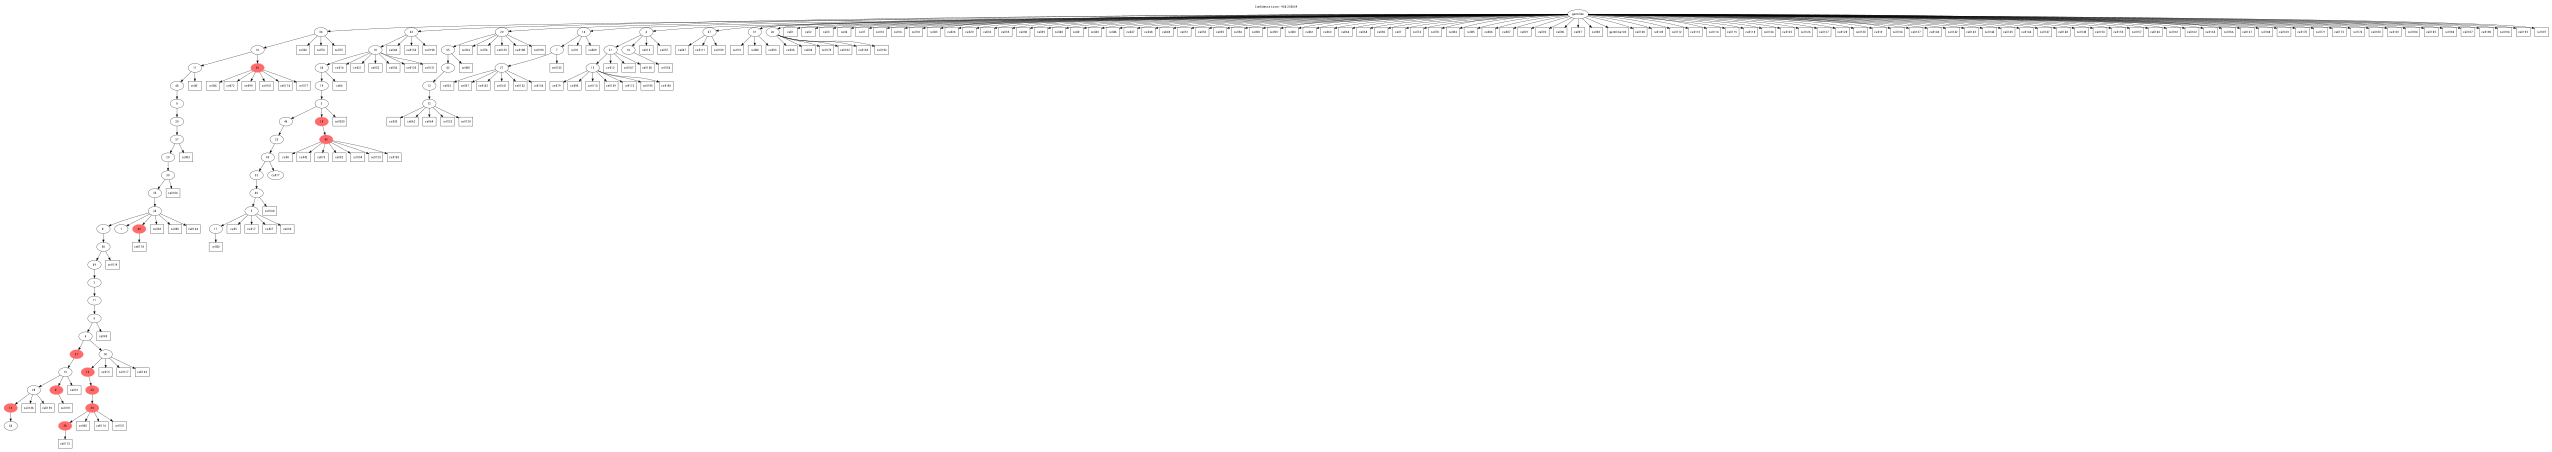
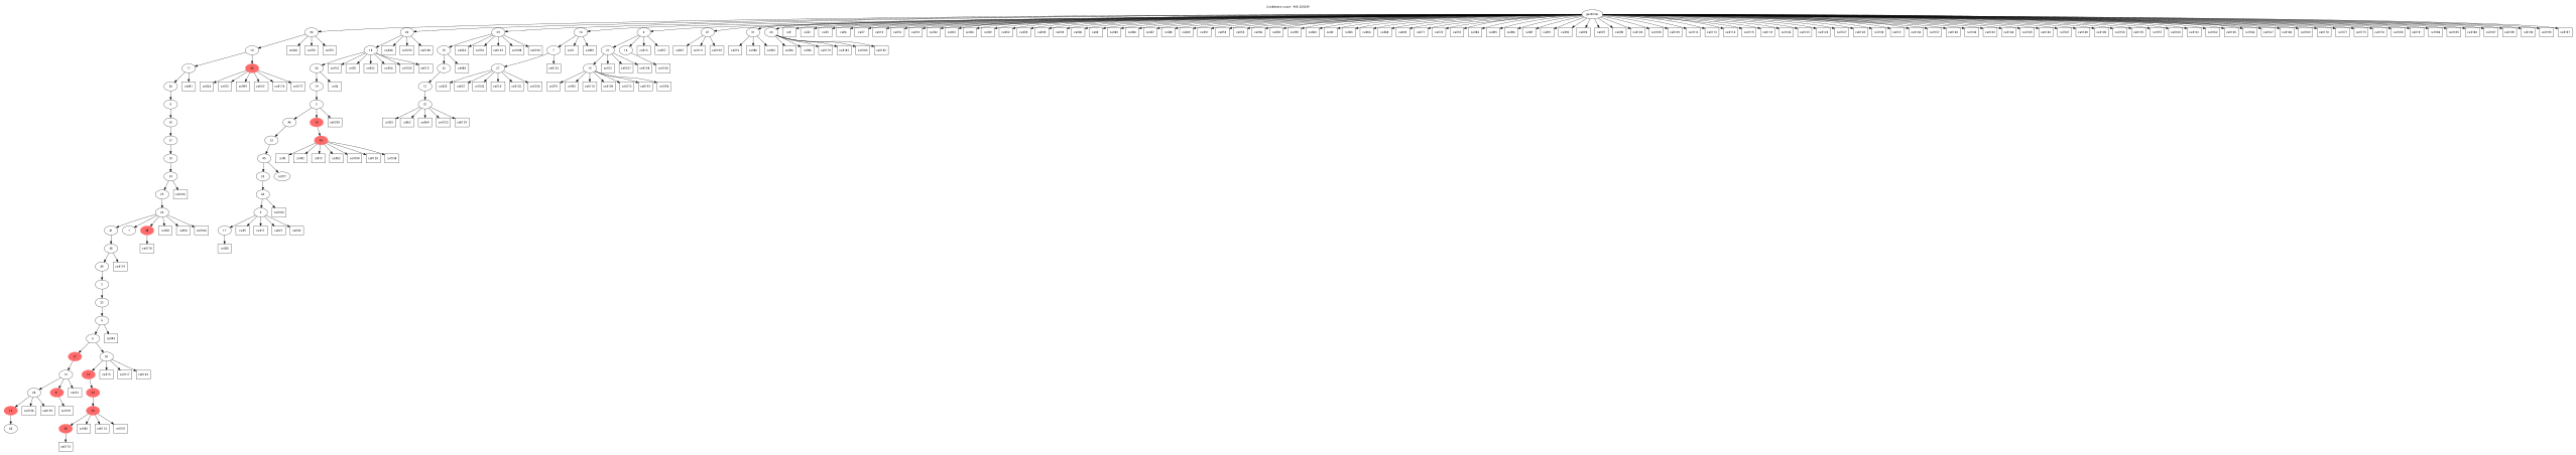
  digraph {
    fontname="Roboto Condensed"
    label="Confidence score: -908.205039"
    labelloc=t
    node [fontname="Roboto Condensed" shape=box]
    edge [fontname="Roboto Condensed"]
    n1 [color=indianred1 label=13 style=filled shape=""]
    n2 [label=44 shape=""]
    n3 [label=28 shape=""]
    cell136
    cell159
    n6 [label=13 shape=""]
    n7 [color=indianred1 label=41 style=filled shape=""]
    cell31
    cell191
    n10 [color=indianred1 label=37 style=filled shape=""]
    n11 [color=indianred1 label=39 style=filled shape=""]
    n12 [color=indianred1 label=38 style=filled shape=""]
    cell65
    cell116
    cell151
    cell173
    n17 [color=indianred1 label=20 style=filled shape=""]
    n18 [color=indianred1 label=10 style=filled shape=""]
    n19 [label=50 shape=""]
    cell15
    cell117
    cell163
    n23 [label=6 shape=""]
    n24 [label=9 shape=""]
    cell45
    n26 [label=22 shape=""]
    n27 [label=2 shape=""]
    n28 [label=49 shape=""]
    n29 [label=38 shape=""]
    cell119
    n31 [label=41 shape=""]
    n32 [label=24 shape=""]
    n33 [label=1 shape=""]
    n34 [color=indianred1 label=48 style=filled shape=""]
    cell28
    cell90
    cell164
    cell178
    n39 [label=25 shape=""]
    n40 [label=39 shape=""]
    cell106
    n42 [label=20 shape=""]
    n43 [label=37 shape=""]
-   cell83
    n45 [label=30 shape=""]
    n46 [label=8 shape=""]
    n47 [label=48 shape=""]
    n48 [label=11 shape=""]
    cell81
    n50 [label=10 shape=""]
    n51 [color=indianred1 label=36 style=filled shape=""]
    cell34
    cell72
    cell99
    cell101
    cell174
    cell177
    n58 [label=36 shape=""]
    cell20
    cell70
    cell75
    n62 [label=5 shape=""]
    n63 [label=17 shape=""]
    cell5
    cell17
    cell27
    cell30
    cell50
    n69 [label=40 shape=""]
    cell100
    n71 [label=33 shape=""]
    n72 [label=45 shape=""]
    cell77 [shape=ellipse]
    n74 [label=23 shape=""]
    n75 [label=46 shape=""]
    n76 [color=indianred1 label=18 style=filled shape=""]
    n77 [color=indianred1 label=43 style=filled shape=""]
    cell8
    cell42
    cell73
    cell82
    cell104
    cell120
    cell138
    n85 [label=3 shape=""]
    cell200
    n87 [label=19 shape=""]
    n88 [label=34 shape=""]
    cell4
    n90 [label=18 shape=""]
    cell14
    cell21
    cell52
    cell54
    cell105
    cell121
    n97 [label=43 shape=""]
    cell44
    cell153
    cell198
    n101 [label=12 shape=""]
    n102 [label=32 shape=""]
    cell33
    cell62
    cell64
    cell123
    cell129
    n108 [label=42 shape=""]
    n109 [label=35 shape=""]
    cell88
    n111 [label=29 shape=""]
    cell24
    cell76
    cell135
    cell188
    cell190
    n117 [label=7 shape=""]
    n118 [label=27 shape=""]
    cell133
    cell25
    cell37
    cell102
    cell141
    cell152
    cell156
    n126 [label=14 shape=""]
    cell11
    cell89
    n129 [label=21 shape=""]
    n130 [label=15 shape=""]
    cell12
    cell107
    cell158
    cell79
    cell95
    cell110
    cell139
    cell172
    cell193
    cell196
    n141 [label=4 shape=""]
    n142 [label=16 shape=""]
    cell13
    cell57
    cell154
    n146 [label=germline shape=""]
    n147 [label=47 shape=""]
    n148 [label=31 shape=""]
    n149 [label=26 shape=""]
    cell1
    cell2
    cell3
    cell6
    cell7
    cell10
    cell16
    cell18
+   cell22
    cell23
    cell26
    cell29
    cell32
    cell35
    cell38
    cell39
    cell40
    cell41
    cell43
    cell46
    cell47
    cell48
    cell49
    cell51
    cell53
    cell55
    cell56
    cell58
    cell59
    cell60
    cell61
    cell63
    cell66
    cell68
    cell69
    cell71
    cell74
    cell78
    cell84
    cell85
    cell86
    cell87
    cell91
    cell92
    cell96
    cell97
    cell98
-   cell103 [label=germline103]
+   cell103
    cell108
    cell109
    cell112
    cell113
    cell114
    cell115
    cell118
    cell124
    cell125
    cell126
    cell127
    cell128
    cell130
    cell131
    cell134
    cell137
    cell140
    cell142
    cell143
    cell144
    cell145
    cell146
    cell147
    cell148
    cell149
    cell150
    cell155
    cell157
    cell160
    cell161
    cell162
    cell165
    cell166
    cell167
    cell168
    cell169
    cell170
    cell171
    cell175
    cell176
    cell180
    cell181
    cell184
    cell185
    cell186
    cell187
    cell189
    cell194
    cell195
    cell197
    cell67
    cell111
    cell199
    cell19
    cell80
    cell93
    cell36
    cell94
    cell179
    cell182
    cell183
    cell192
    n1 -> n2
    n3 -> n1
    n3 -> cell136
    n3 -> cell159
    n6 -> n3
    n6 -> n7
    n6 -> cell31
    n7 -> cell191
    n10 -> n6
    n11 -> n12
    n11 -> cell65
    n11 -> cell116
    n11 -> cell151
    n12 -> cell173
    n17 -> n11
    n18 -> n17
    n19 -> n18
    n19 -> cell15
    n19 -> cell117
    n19 -> cell163
    n23 -> n10
    n23 -> n19
    n24 -> n23
    n24 -> cell45
    n26 -> n24
    n27 -> n26
    n28 -> n27
    n29 -> n28
    n29 -> cell119
    n31 -> n29
    n32 -> n31
    n32 -> n33
    n32 -> n34
    n32 -> cell28
    n32 -> cell90
    n32 -> cell164
    n34 -> cell178
    n39 -> n32
    n40 -> n39
    n40 -> cell106
    n42 -> n40
    n43 -> n42
-   n43 -> cell83
    n45 -> n43
    n46 -> n45
    n47 -> n46
    n48 -> n47
    n48 -> cell81
    n50 -> n48
    n50 -> n51
    n51 -> cell34
    n51 -> cell72
    n51 -> cell99
    n51 -> cell101
    n51 -> cell174
    n51 -> cell177
    n58 -> n50
    n58 -> cell20
    n58 -> cell70
    n58 -> cell75
    n62 -> n63
    n62 -> cell5
    n62 -> cell17
    n62 -> cell27
    n62 -> cell30
    n63 -> cell50
    n69 -> n62
    n69 -> cell100
    n71 -> n69
    n72 -> n71
    n72 -> cell77
    n74 -> n72
    n75 -> n74
    n76 -> n77
    n77 -> cell8
    n77 -> cell42
    n77 -> cell73
    n77 -> cell82
    n77 -> cell104
    n77 -> cell120
    n77 -> cell138
    n85 -> n75
    n85 -> n76
    n85 -> cell200
    n87 -> n85
    n88 -> n87
    n88 -> cell4
    n90 -> n88
    n90 -> cell14
    n90 -> cell21
    n90 -> cell52
    n90 -> cell54
    n90 -> cell105
    n90 -> cell121
    n97 -> n90
    n97 -> cell44
    n97 -> cell153
    n97 -> cell198
    n101 -> n102
    n102 -> cell33
    n102 -> cell62
    n102 -> cell64
    n102 -> cell123
    n102 -> cell129
    n108 -> n101
    n109 -> n108
    n109 -> cell88
    n111 -> n109
    n111 -> cell24
    n111 -> cell76
    n111 -> cell135
    n111 -> cell188
    n111 -> cell190
    n117 -> n118
    n117 -> cell133
    n118 -> cell25
    n118 -> cell37
    n118 -> cell102
    n118 -> cell141
    n118 -> cell152
    n118 -> cell156
    n126 -> n117
    n126 -> cell11
    n126 -> cell89
    n129 -> n130
    n129 -> cell12
    n129 -> cell107
    n129 -> cell158
    n130 -> cell79
    n130 -> cell95
    n130 -> cell110
    n130 -> cell139
    n130 -> cell172
    n130 -> cell193
    n130 -> cell196
    n141 -> n129
    n141 -> n142
    n141 -> cell13
    n141 -> cell57
    n142 -> cell154
    n146 -> n58
    n146 -> n97
    n146 -> n111
    n146 -> n126
    n146 -> n141
    n146 -> n147
    n146 -> n148
    n146 -> n149
    n146 -> cell1
    n146 -> cell2
    n146 -> cell3
    n146 -> cell6
    n146 -> cell7
    n146 -> cell10
    n146 -> cell16
    n146 -> cell18
+   n146 -> cell22
    n146 -> cell23
    n146 -> cell26
    n146 -> cell29
    n146 -> cell32
    n146 -> cell35
    n146 -> cell38
    n146 -> cell39
    n146 -> cell40
    n146 -> cell41
    n146 -> cell43
    n146 -> cell46
    n146 -> cell47
    n146 -> cell48
    n146 -> cell49
    n146 -> cell51
    n146 -> cell53
    n146 -> cell55
    n146 -> cell56
    n146 -> cell58
    n146 -> cell59
    n146 -> cell60
    n146 -> cell61
    n146 -> cell63
    n146 -> cell66
    n146 -> cell68
    n146 -> cell69
    n146 -> cell71
    n146 -> cell74
    n146 -> cell78
    n146 -> cell84
    n146 -> cell85
    n146 -> cell86
    n146 -> cell87
    n146 -> cell91
    n146 -> cell92
    n146 -> cell96
    n146 -> cell97
    n146 -> cell98
    n146 -> cell103
    n146 -> cell108
    n146 -> cell109
    n146 -> cell112
    n146 -> cell113
    n146 -> cell114
    n146 -> cell115
    n146 -> cell118
    n146 -> cell124
    n146 -> cell125
    n146 -> cell126
    n146 -> cell127
    n146 -> cell128
    n146 -> cell130
    n146 -> cell131
    n146 -> cell134
    n146 -> cell137
    n146 -> cell140
    n146 -> cell142
    n146 -> cell143
    n146 -> cell144
    n146 -> cell145
    n146 -> cell146
    n146 -> cell147
    n146 -> cell148
    n146 -> cell149
    n146 -> cell150
    n146 -> cell155
    n146 -> cell157
    n146 -> cell160
    n146 -> cell161
    n146 -> cell162
    n146 -> cell165
    n146 -> cell166
    n146 -> cell167
    n146 -> cell168
    n146 -> cell169
    n146 -> cell170
    n146 -> cell171
    n146 -> cell175
    n146 -> cell176
    n146 -> cell180
    n146 -> cell181
    n146 -> cell184
    n146 -> cell185
    n146 -> cell186
    n146 -> cell187
    n146 -> cell189
    n146 -> cell194
    n146 -> cell195
    n146 -> cell197
    n147 -> cell67
    n147 -> cell111
    n147 -> cell199
    n148 -> cell19
    n148 -> cell80
    n148 -> cell93
    n149 -> cell36
    n149 -> cell94
    n149 -> cell179
    n149 -> cell182
    n149 -> cell183
    n149 -> cell192
  }
